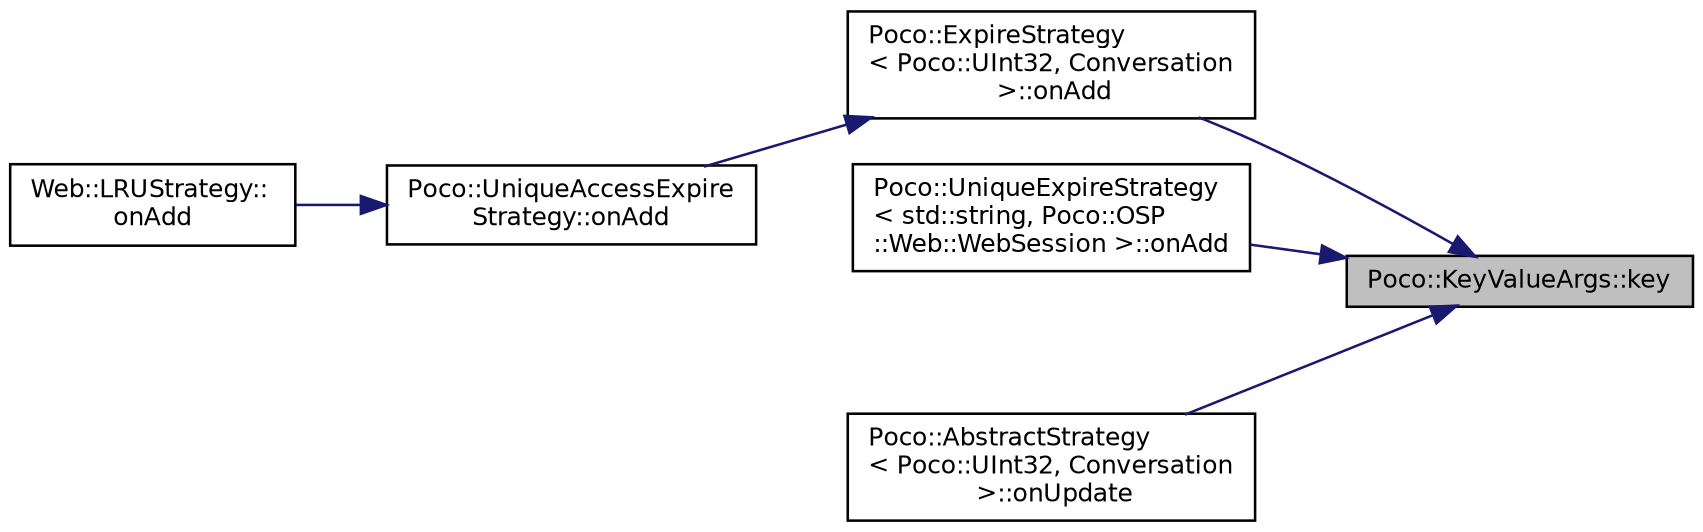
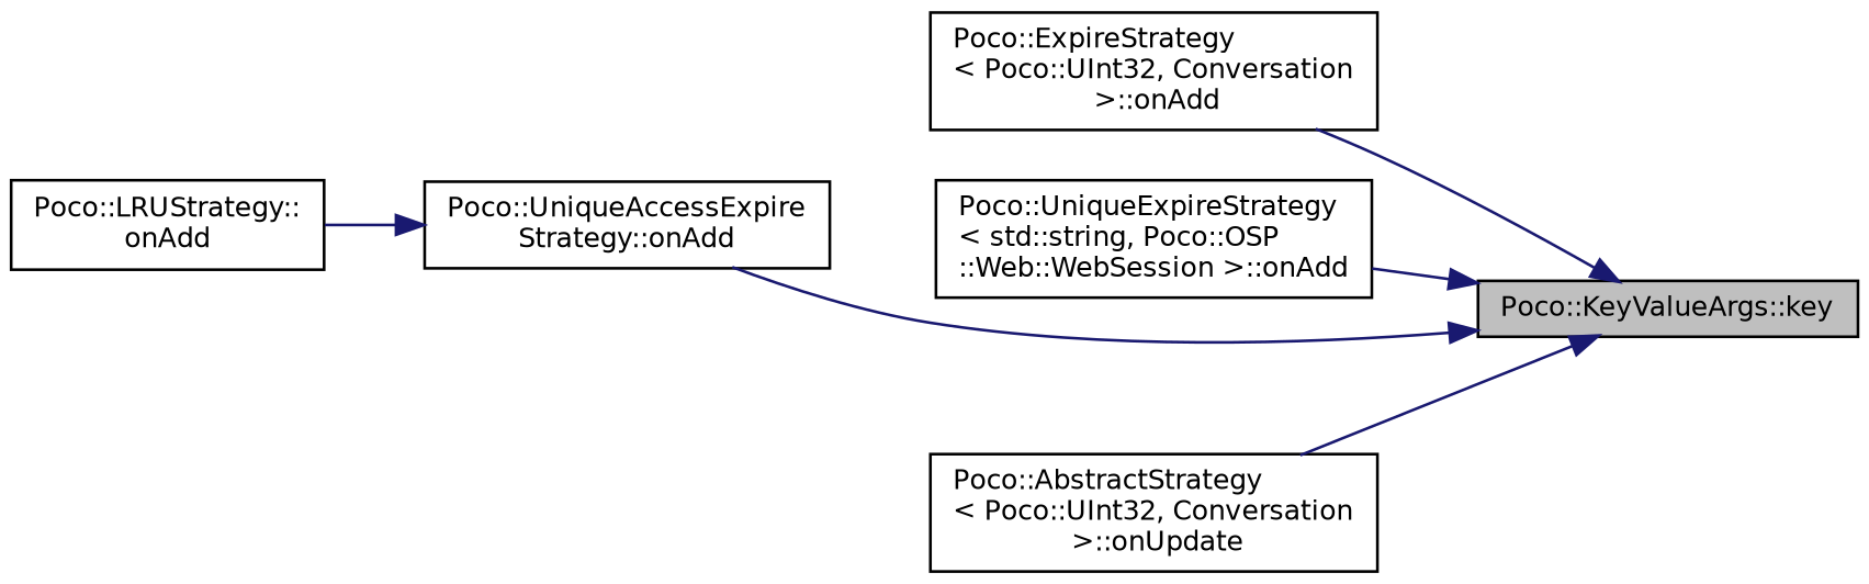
  digraph {
    rankdir=RL
    node [color=black fillcolor=white fontname=Helvetica fontsize=10 shape=record style=filled]
    edge [color=midnightblue dir=back fontname=Helvetica fontsize=10 labelfontname=Helvetica labelfontsize=10 style=solid]
    n1 [fillcolor=grey75 fontcolor=black height=0.2 label="Poco::KeyValueArgs::key" width=0.4]
    n2 [height=0.2 label="Poco::ExpireStrategy\l\< Poco::UInt32, Conversation\l \>::onAdd" width=0.4]
    n3 [height=0.2 label="Poco::UniqueExpireStrategy\l\< std::string, Poco::OSP\l::Web::WebSession \>::onAdd" width=0.4]
    n4 [height=0.2 label="Poco::UniqueAccessExpire\lStrategy::onAdd" width=0.4]
    n5 [height=0.2 label="Poco::AbstractStrategy\l\< Poco::UInt32, Conversation\l \>::onUpdate" width=0.4]
-   n6 [height=0.2 label="Web::LRUStrategy::\lonAdd" width=0.4]
+   n6 [height=0.2 label="Poco::LRUStrategy::\lonAdd" width=0.4]
    n1 -> n2
    n1 -> n3
-   n2 -> n4
+   n1 -> n4
    n1 -> n5
    n4 -> n6
  }
